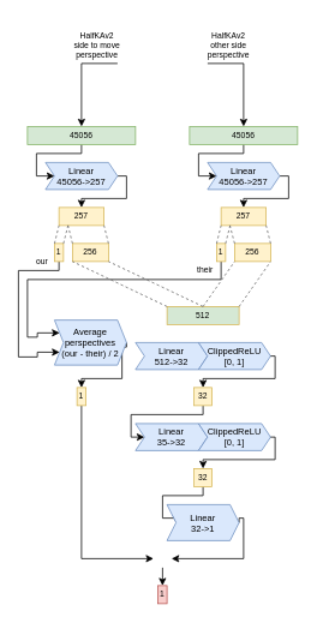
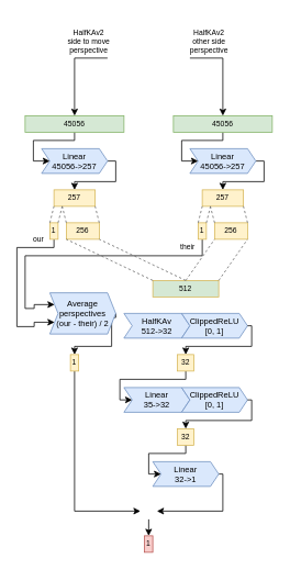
  <mxCell id="0" />
  <mxCell id="1" parent="0" />
  <mxCell id="2" value="&lt;br&gt;&lt;div style=&quot;font-size: 9px&quot;&gt;HalfKAv2&lt;/div&gt;&lt;div style=&quot;font-size: 9px&quot;&gt;other side &lt;br style=&quot;font-size: 9px&quot;&gt;perspective&lt;br style=&quot;font-size: 9px&quot;&gt;&lt;/div&gt;&lt;br&gt;" style="edgeStyle=orthogonalEdgeStyle;rounded=0;sketch=0;jumpStyle=none;orthogonalLoop=1;jettySize=auto;html=1;exitX=1;exitY=0.5;exitDx=0;exitDy=0;entryX=0.5;entryY=0;entryDx=0;entryDy=0;shadow=0;labelBackgroundColor=none;fontSize=9;strokeColor=#000000;" edge="1" parent="1" source="4" target="8"><mxGeometry x="-0.4" y="10" relative="1" as="geometry"><mxPoint x="-10" y="-10" as="offset" /></mxGeometry></mxCell>
  <mxCell id="3" value="&lt;br&gt;&lt;div style=&quot;font-size: 9px&quot;&gt;&lt;font style=&quot;font-size: 9px&quot;&gt;HalfKAv2&lt;/font&gt;&lt;/div&gt;&lt;div style=&quot;font-size: 9px&quot;&gt;&lt;font style=&quot;font-size: 9px&quot;&gt;side to move&lt;br style=&quot;font-size: 9px&quot;&gt;&lt;/font&gt;&lt;/div&gt;&lt;div style=&quot;font-size: 9px&quot;&gt;&lt;font style=&quot;font-size: 9px&quot;&gt;perspective&lt;br style=&quot;font-size: 9px&quot;&gt;&lt;/font&gt;&lt;/div&gt;&lt;br&gt;" style="edgeStyle=orthogonalEdgeStyle;rounded=0;sketch=0;jumpStyle=none;orthogonalLoop=1;jettySize=auto;html=1;exitX=0;exitY=0.5;exitDx=0;exitDy=0;entryX=0.5;entryY=0;entryDx=0;entryDy=0;shadow=0;labelBackgroundColor=none;fontSize=9;strokeColor=#000000;" edge="1" parent="1" source="4" target="6"><mxGeometry x="-0.4" y="-10" relative="1" as="geometry"><mxPoint x="10" y="-10" as="offset" /></mxGeometry></mxCell>
  <mxCell id="4" value="" style="shape=image;html=1;verticalAlign=top;verticalLabelPosition=bottom;labelBackgroundColor=#ffffff;imageAspect=0;aspect=fixed;image=https://cdn1.iconfinder.com/data/icons/andriod-app/32/chessboard-128.png;rounded=0;shadow=0;glass=0;sketch=0;" vertex="1" parent="1"><mxGeometry x="130" y="20" width="100" height="100" as="geometry" /></mxCell>
  <mxCell id="5" style="edgeStyle=orthogonalEdgeStyle;rounded=0;sketch=0;jumpStyle=none;jumpSize=5;orthogonalLoop=1;jettySize=auto;html=1;exitX=0.5;exitY=1;exitDx=0;exitDy=0;entryX=0;entryY=0.5;entryDx=0;entryDy=0;shadow=0;labelBackgroundColor=none;fontSize=9;strokeColor=#000000;strokeWidth=1;" edge="1" parent="1" source="6" target="29"><mxGeometry relative="1" as="geometry"><Array as="points"><mxPoint x="90" y="170" /><mxPoint x="40" y="170" /><mxPoint x="40" y="195" /></Array></mxGeometry></mxCell>
  <mxCell id="6" value="45056" style="rounded=0;whiteSpace=wrap;html=1;shadow=0;glass=0;sketch=0;fontSize=9;align=center;fillColor=#d5e8d4;strokeColor=#82b366;" vertex="1" parent="1"><mxGeometry x="30" y="140" width="120" height="20" as="geometry" /></mxCell>
  <mxCell id="7" style="edgeStyle=orthogonalEdgeStyle;rounded=0;sketch=0;jumpStyle=none;jumpSize=5;orthogonalLoop=1;jettySize=auto;html=1;exitX=0.5;exitY=1;exitDx=0;exitDy=0;entryX=0;entryY=0.5;entryDx=0;entryDy=0;shadow=0;labelBackgroundColor=none;fontSize=9;strokeColor=#000000;strokeWidth=1;" edge="1" parent="1" source="8" target="30"><mxGeometry relative="1" as="geometry"><Array as="points"><mxPoint x="270" y="170" /><mxPoint x="220" y="170" /><mxPoint x="220" y="195" /></Array></mxGeometry></mxCell>
  <mxCell id="8" value="45056" style="rounded=0;whiteSpace=wrap;html=1;shadow=0;glass=0;sketch=0;fontSize=9;align=center;fillColor=#d5e8d4;strokeColor=#82b366;" vertex="1" parent="1"><mxGeometry x="210" y="140" width="120" height="20" as="geometry" /></mxCell>
  <mxCell id="9" value="257" style="rounded=0;whiteSpace=wrap;html=1;shadow=0;glass=0;sketch=0;fontSize=9;align=center;fillColor=#fff2cc;strokeColor=#d6b656;" vertex="1" parent="1"><mxGeometry x="65" y="230" width="50" height="20" as="geometry" /></mxCell>
  <mxCell id="10" style="edgeStyle=orthogonalEdgeStyle;rounded=0;sketch=0;jumpStyle=none;jumpSize=5;orthogonalLoop=1;jettySize=auto;html=1;exitX=0.5;exitY=1;exitDx=0;exitDy=0;entryX=0;entryY=0.5;entryDx=0;entryDy=0;shadow=0;labelBackgroundColor=none;fontSize=9;strokeColor=#000000;strokeWidth=1;" edge="1" parent="1" source="11" target="26"><mxGeometry relative="1" as="geometry"><Array as="points"><mxPoint x="224.97" y="460" /><mxPoint x="144.97" y="460" /><mxPoint x="144.97" y="485" /></Array></mxGeometry></mxCell>
  <mxCell id="11" value="32" style="rounded=0;whiteSpace=wrap;html=1;shadow=0;glass=0;sketch=0;fontSize=9;align=center;fillColor=#fff2cc;strokeColor=#d6b656;" vertex="1" parent="1"><mxGeometry x="214.97" y="430" width="20" height="20" as="geometry" /></mxCell>
  <mxCell id="12" value="512" style="rounded=0;whiteSpace=wrap;html=1;shadow=0;glass=0;sketch=0;fontSize=9;align=center;fillColor=#d5e8d4;strokeColor=#d6b656;" vertex="1" parent="1"><mxGeometry x="185" y="340" width="80" height="20" as="geometry" /></mxCell>
  <mxCell id="13" value="257" style="rounded=0;whiteSpace=wrap;html=1;shadow=0;glass=0;sketch=0;fontSize=9;align=center;fillColor=#fff2cc;strokeColor=#d6b656;" vertex="1" parent="1"><mxGeometry x="245" y="230" width="50" height="20" as="geometry" /></mxCell>
  <mxCell id="14" style="edgeStyle=orthogonalEdgeStyle;rounded=0;sketch=0;jumpStyle=none;jumpSize=5;orthogonalLoop=1;jettySize=auto;html=1;exitX=0.5;exitY=1;exitDx=0;exitDy=0;entryX=0;entryY=0.5;entryDx=0;entryDy=0;shadow=0;labelBackgroundColor=none;fontSize=9;strokeColor=#000000;strokeWidth=1;" edge="1" parent="1" source="15" target="18"><mxGeometry relative="1" as="geometry"><mxPoint x="229.97" y="540" as="sourcePoint" /><mxPoint x="199.97" y="575" as="targetPoint" /><Array as="points"><mxPoint x="224.97" y="550" /><mxPoint x="179.97" y="550" /><mxPoint x="179.97" y="575" /></Array></mxGeometry></mxCell>
  <mxCell id="15" value="32" style="rounded=0;whiteSpace=wrap;html=1;shadow=0;glass=0;sketch=0;fontSize=9;align=center;fillColor=#fff2cc;strokeColor=#d6b656;" vertex="1" parent="1"><mxGeometry x="214.97" y="520" width="20" height="20" as="geometry" /></mxCell>
  <mxCell id="16" value="1" style="rounded=0;whiteSpace=wrap;html=1;shadow=0;glass=0;sketch=0;fontSize=9;align=center;fillColor=#f8cecc;strokeColor=#b85450;" vertex="1" parent="1"><mxGeometry x="174.97" y="650" width="10" height="20" as="geometry" /></mxCell>
  <mxCell id="17" style="edgeStyle=orthogonalEdgeStyle;rounded=0;sketch=0;jumpStyle=none;jumpSize=5;orthogonalLoop=1;jettySize=auto;html=1;exitX=1;exitY=0.5;exitDx=0;exitDy=0;entryX=1;entryY=0.5;entryDx=0;entryDy=0;shadow=0;labelBackgroundColor=none;fontSize=9;strokeColor=#000000;strokeWidth=1;" edge="1" parent="1" source="18" target="54"><mxGeometry relative="1" as="geometry"><Array as="points"><mxPoint x="270" y="575" /><mxPoint x="270" y="620" /></Array></mxGeometry></mxCell>
- <mxCell id="18" value="&lt;div style=&quot;font-size: 10px&quot;&gt;Linear&lt;/div&gt;&lt;div style=&quot;font-size: 10px&quot;&gt;32-&amp;gt;1&lt;br style=&quot;font-size: 10px&quot;&gt;&lt;/div&gt;" style="shape=step;perimeter=stepPerimeter;whiteSpace=wrap;html=1;fixedSize=1;rounded=0;shadow=0;glass=0;sketch=0;fontSize=10;align=center;size=10;fillColor=#dae8fc;strokeColor=#6c8ebf;" vertex="1" parent="1"><mxGeometry x="184.97" y="560" width="80" height="40" as="geometry" /></mxCell>
+ <mxCell id="18" value="&lt;div style=&quot;font-size: 10px&quot;&gt;Linear&lt;/div&gt;&lt;div style=&quot;font-size: 10px&quot;&gt;32-&amp;gt;1&lt;br style=&quot;font-size: 10px&quot;&gt;&lt;/div&gt;" style="shape=step;perimeter=stepPerimeter;whiteSpace=wrap;html=1;fixedSize=1;rounded=0;shadow=0;glass=0;sketch=0;fontSize=10;align=center;size=10;fillColor=#dae8fc;strokeColor=#6c8ebf;" vertex="1" parent="1"><mxGeometry x="184.97" y="560" width="80" height="30" as="geometry" /></mxCell>
  <mxCell id="19" style="edgeStyle=orthogonalEdgeStyle;rounded=0;sketch=0;jumpStyle=none;jumpSize=5;orthogonalLoop=1;jettySize=auto;html=1;exitX=1;exitY=0.5;exitDx=0;exitDy=0;entryX=0.5;entryY=0;entryDx=0;entryDy=0;shadow=0;labelBackgroundColor=none;fontSize=9;strokeColor=#000000;strokeWidth=1;" edge="1" parent="1" source="29" target="9"><mxGeometry relative="1" as="geometry"><mxPoint x="165" y="195" as="sourcePoint" /><Array as="points"><mxPoint x="140" y="195" /><mxPoint x="140" y="220" /><mxPoint x="90" y="220" /></Array></mxGeometry></mxCell>
  <mxCell id="20" style="edgeStyle=orthogonalEdgeStyle;rounded=0;sketch=0;jumpStyle=none;jumpSize=5;orthogonalLoop=1;jettySize=auto;html=1;exitX=1;exitY=0.5;exitDx=0;exitDy=0;entryX=0.5;entryY=0;entryDx=0;entryDy=0;shadow=0;labelBackgroundColor=none;fontSize=9;strokeColor=#000000;strokeWidth=1;" edge="1" parent="1" source="30" target="13"><mxGeometry relative="1" as="geometry"><mxPoint x="345" y="195" as="sourcePoint" /><Array as="points"><mxPoint x="320" y="195" /><mxPoint x="320" y="220" /><mxPoint x="270" y="220" /></Array></mxGeometry></mxCell>
  <mxCell id="21" value="" style="group" vertex="1" connectable="0" parent="1"><mxGeometry x="149.97" y="380" width="150" height="30" as="geometry" /></mxCell>
- <mxCell id="22" value="&lt;div style=&quot;font-size: 10px&quot;&gt;Linear&lt;/div&gt;&lt;div style=&quot;font-size: 10px&quot;&gt;512-&amp;gt;32&lt;br style=&quot;font-size: 10px&quot;&gt;&lt;/div&gt;" style="shape=step;perimeter=stepPerimeter;whiteSpace=wrap;html=1;fixedSize=1;rounded=0;shadow=0;glass=0;sketch=0;fontSize=10;align=center;size=10;fillColor=#dae8fc;strokeColor=#6c8ebf;" vertex="1" parent="21"><mxGeometry width="80" height="30" as="geometry" /></mxCell>
+ <mxCell id="22" value="&lt;div style=&quot;font-size: 10px&quot;&gt;HalfKAv&lt;/div&gt;&lt;div style=&quot;font-size: 10px&quot;&gt;512-&amp;gt;32&lt;br style=&quot;font-size: 10px&quot;&gt;&lt;/div&gt;" style="shape=step;perimeter=stepPerimeter;whiteSpace=wrap;html=1;fixedSize=1;rounded=0;shadow=0;glass=0;sketch=0;fontSize=10;align=center;size=10;fillColor=#dae8fc;strokeColor=#6c8ebf;" vertex="1" parent="21"><mxGeometry width="80" height="30" as="geometry" /></mxCell>
  <mxCell id="23" value="ClippedReLU&lt;br&gt;[0, 1]" style="shape=step;perimeter=stepPerimeter;whiteSpace=wrap;html=1;fixedSize=1;rounded=0;shadow=0;glass=0;sketch=0;fontSize=10;align=center;size=10;fillColor=#dae8fc;strokeColor=#6c8ebf;" vertex="1" parent="21"><mxGeometry x="70" width="80" height="30" as="geometry" /></mxCell>
  <mxCell id="24" style="edgeStyle=orthogonalEdgeStyle;rounded=0;sketch=0;jumpStyle=none;jumpSize=5;orthogonalLoop=1;jettySize=auto;html=1;exitX=1;exitY=0.5;exitDx=0;exitDy=0;shadow=0;labelBackgroundColor=none;fontSize=9;strokeColor=#000000;strokeWidth=1;entryX=0.5;entryY=0;entryDx=0;entryDy=0;" edge="1" parent="1" source="23" target="11"><mxGeometry relative="1" as="geometry"><mxPoint x="274.97" y="430" as="targetPoint" /><Array as="points"><mxPoint x="304.97" y="395" /><mxPoint x="304.97" y="420" /><mxPoint x="224.97" y="420" /></Array></mxGeometry></mxCell>
  <mxCell id="25" value="" style="group" vertex="1" connectable="0" parent="1"><mxGeometry x="149.97" y="470" width="150" height="30" as="geometry" /></mxCell>
  <mxCell id="26" value="&lt;div style=&quot;font-size: 10px&quot;&gt;Linear&lt;/div&gt;&lt;div style=&quot;font-size: 10px&quot;&gt;35-&amp;gt;32&lt;br style=&quot;font-size: 10px&quot;&gt;&lt;/div&gt;" style="shape=step;perimeter=stepPerimeter;whiteSpace=wrap;html=1;fixedSize=1;rounded=0;shadow=0;glass=0;sketch=0;fontSize=10;align=center;size=10;fillColor=#dae8fc;strokeColor=#6c8ebf;" vertex="1" parent="25"><mxGeometry width="80" height="30" as="geometry" /></mxCell>
  <mxCell id="27" value="ClippedReLU&lt;br&gt;[0, 1]" style="shape=step;perimeter=stepPerimeter;whiteSpace=wrap;html=1;fixedSize=1;rounded=0;shadow=0;glass=0;sketch=0;fontSize=10;align=center;size=10;fillColor=#dae8fc;strokeColor=#6c8ebf;" vertex="1" parent="25"><mxGeometry x="70" width="80" height="30" as="geometry" /></mxCell>
  <mxCell id="28" style="edgeStyle=orthogonalEdgeStyle;rounded=0;sketch=0;jumpStyle=none;jumpSize=5;orthogonalLoop=1;jettySize=auto;html=1;exitX=1;exitY=0.5;exitDx=0;exitDy=0;entryX=0.5;entryY=0;entryDx=0;entryDy=0;shadow=0;labelBackgroundColor=none;fontSize=9;strokeColor=#000000;strokeWidth=1;" edge="1" parent="1" source="27" target="15"><mxGeometry relative="1" as="geometry"><Array as="points"><mxPoint x="304.97" y="485" /><mxPoint x="304.97" y="510" /><mxPoint x="224.97" y="510" /></Array></mxGeometry></mxCell>
  <mxCell id="29" value="&lt;div style=&quot;font-size: 10px&quot;&gt;Linear&lt;/div&gt;&lt;div style=&quot;font-size: 10px&quot;&gt;45056-&amp;gt;257&lt;/div&gt;" style="shape=step;perimeter=stepPerimeter;whiteSpace=wrap;html=1;fixedSize=1;rounded=0;shadow=0;glass=0;sketch=0;fontSize=10;align=center;size=10;fillColor=#dae8fc;strokeColor=#6c8ebf;" vertex="1" parent="1"><mxGeometry x="50" y="180" width="80" height="30" as="geometry" /></mxCell>
  <mxCell id="30" value="&lt;div style=&quot;font-size: 10px&quot;&gt;Linear&lt;/div&gt;&lt;div style=&quot;font-size: 10px&quot;&gt;45056-&amp;gt;257&lt;br style=&quot;font-size: 10px&quot;&gt;&lt;/div&gt;" style="shape=step;perimeter=stepPerimeter;whiteSpace=wrap;html=1;fixedSize=1;rounded=0;shadow=0;glass=0;sketch=0;fontSize=10;align=center;size=10;fillColor=#dae8fc;strokeColor=#6c8ebf;" vertex="1" parent="1"><mxGeometry x="230" y="180" width="80" height="30" as="geometry" /></mxCell>
  <mxCell id="31" value="256" style="rounded=0;whiteSpace=wrap;html=1;shadow=0;glass=0;sketch=0;fontSize=9;align=center;fillColor=#fff2cc;strokeColor=#d6b656;" vertex="1" parent="1"><mxGeometry x="80" y="270" width="40" height="20" as="geometry" /></mxCell>
  <mxCell id="32" value="our" style="edgeStyle=orthogonalEdgeStyle;rounded=0;sketch=0;jumpStyle=none;jumpSize=5;orthogonalLoop=1;jettySize=auto;html=1;exitX=0.5;exitY=1;exitDx=0;exitDy=0;shadow=0;labelBackgroundColor=none;fontSize=9;strokeColor=#000000;strokeWidth=1;entryX=0;entryY=0.75;entryDx=0;entryDy=0;" edge="1" parent="1" source="33" target="44"><mxGeometry x="-0.709" y="-10" relative="1" as="geometry"><mxPoint x="30" y="385" as="targetPoint" /><Array as="points"><mxPoint x="65" y="300" /><mxPoint x="20" y="300" /><mxPoint x="20" y="396" /><mxPoint x="41" y="396" /></Array><mxPoint as="offset" /></mxGeometry></mxCell>
  <mxCell id="33" value="1" style="rounded=0;whiteSpace=wrap;html=1;shadow=0;glass=0;sketch=0;fontSize=9;align=center;fillColor=#fff2cc;strokeColor=#d6b656;" vertex="1" parent="1"><mxGeometry x="60" y="270" width="10" height="20" as="geometry" /></mxCell>
  <mxCell id="34" value="256" style="rounded=0;whiteSpace=wrap;html=1;shadow=0;glass=0;sketch=0;fontSize=9;align=center;fillColor=#fff2cc;strokeColor=#d6b656;" vertex="1" parent="1"><mxGeometry x="260" y="270" width="40" height="20" as="geometry" /></mxCell>
  <mxCell id="35" value="their" style="edgeStyle=orthogonalEdgeStyle;rounded=0;sketch=0;jumpStyle=none;jumpSize=5;orthogonalLoop=1;jettySize=auto;html=1;exitX=0.5;exitY=1;exitDx=0;exitDy=0;shadow=0;labelBackgroundColor=none;fontSize=9;strokeColor=#000000;strokeWidth=1;entryX=0;entryY=0.25;entryDx=0;entryDy=0;" edge="1" parent="1" source="36" target="44"><mxGeometry x="-0.774" y="-10" relative="1" as="geometry"><mxPoint x="30" y="380" as="targetPoint" /><Array as="points"><mxPoint x="245" y="310" /><mxPoint x="30" y="310" /><mxPoint x="30" y="374" /><mxPoint x="41" y="374" /></Array><mxPoint as="offset" /></mxGeometry></mxCell>
  <mxCell id="36" value="1" style="rounded=0;whiteSpace=wrap;html=1;shadow=0;glass=0;sketch=0;fontSize=9;align=center;fillColor=#fff2cc;strokeColor=#d6b656;" vertex="1" parent="1"><mxGeometry x="240" y="270" width="10" height="20" as="geometry" /></mxCell>
  <mxCell id="37" value="" style="endArrow=none;dashed=1;html=1;shadow=0;labelBackgroundColor=none;fontSize=9;strokeColor=#666666;strokeWidth=1;entryX=0;entryY=1;entryDx=0;entryDy=0;exitX=0.5;exitY=0;exitDx=0;exitDy=0;fillColor=#f5f5f5;" edge="1" parent="1" source="12" target="34"><mxGeometry width="50" height="50" relative="1" as="geometry"><mxPoint x="200" y="360" as="sourcePoint" /><mxPoint x="250" y="310" as="targetPoint" /></mxGeometry></mxCell>
  <mxCell id="38" value="" style="endArrow=none;dashed=1;html=1;shadow=0;labelBackgroundColor=none;fontSize=9;strokeColor=#666666;strokeWidth=1;entryX=1;entryY=1;entryDx=0;entryDy=0;exitX=1;exitY=0;exitDx=0;exitDy=0;fillColor=#f5f5f5;" edge="1" parent="1" source="12" target="34"><mxGeometry width="50" height="50" relative="1" as="geometry"><mxPoint x="214.97" y="350" as="sourcePoint" /><mxPoint x="270" y="300" as="targetPoint" /></mxGeometry></mxCell>
  <mxCell id="39" value="" style="endArrow=none;dashed=1;html=1;shadow=0;labelBackgroundColor=none;fontSize=9;strokeColor=#666666;strokeWidth=1;entryX=1;entryY=1;entryDx=0;entryDy=0;exitX=0.5;exitY=0;exitDx=0;exitDy=0;fillColor=#f5f5f5;" edge="1" parent="1" source="12" target="31"><mxGeometry width="50" height="50" relative="1" as="geometry"><mxPoint x="214.97" y="350" as="sourcePoint" /><mxPoint x="270" y="300" as="targetPoint" /></mxGeometry></mxCell>
  <mxCell id="40" value="" style="endArrow=none;dashed=1;html=1;shadow=0;labelBackgroundColor=none;fontSize=9;strokeColor=#666666;strokeWidth=1;entryX=0;entryY=1;entryDx=0;entryDy=0;exitX=0;exitY=0;exitDx=0;exitDy=0;fillColor=#f5f5f5;" edge="1" parent="1" source="12" target="31"><mxGeometry width="50" height="50" relative="1" as="geometry"><mxPoint x="214.97" y="350" as="sourcePoint" /><mxPoint x="130" y="300" as="targetPoint" /></mxGeometry></mxCell>
  <mxCell id="41" style="edgeStyle=orthogonalEdgeStyle;rounded=0;sketch=0;jumpStyle=none;jumpSize=5;orthogonalLoop=1;jettySize=auto;html=1;exitX=0.5;exitY=1;exitDx=0;exitDy=0;entryX=0;entryY=0.5;entryDx=0;entryDy=0;shadow=0;labelBackgroundColor=none;fontSize=9;strokeColor=#000000;strokeWidth=1;" edge="1" parent="1" source="42" target="54"><mxGeometry relative="1" as="geometry" /></mxCell>
  <mxCell id="42" value="1" style="rounded=0;whiteSpace=wrap;html=1;shadow=0;glass=0;sketch=0;fontSize=9;align=center;fillColor=#fff2cc;strokeColor=#d6b656;" vertex="1" parent="1"><mxGeometry x="85" y="430" width="10" height="20" as="geometry" /></mxCell>
  <mxCell id="43" style="edgeStyle=orthogonalEdgeStyle;rounded=0;sketch=0;jumpStyle=none;jumpSize=5;orthogonalLoop=1;jettySize=auto;html=1;exitX=1;exitY=0.5;exitDx=0;exitDy=0;entryX=0.5;entryY=0;entryDx=0;entryDy=0;shadow=0;labelBackgroundColor=none;fontSize=9;strokeColor=#000000;strokeWidth=1;" edge="1" parent="1" source="44" target="42"><mxGeometry relative="1" as="geometry"><mxPoint x="125" y="385" as="sourcePoint" /><mxPoint x="85.51" y="431.6" as="targetPoint" /><Array as="points"><mxPoint x="135" y="385" /><mxPoint x="135" y="420" /><mxPoint x="90" y="420" /></Array></mxGeometry></mxCell>
  <mxCell id="44" value="&lt;div&gt;Average perspectives&lt;/div&gt;&lt;div&gt;(our - their) / 2&lt;br&gt;&lt;/div&gt;" style="shape=step;perimeter=stepPerimeter;whiteSpace=wrap;html=1;fixedSize=1;rounded=0;shadow=0;glass=0;sketch=0;fontSize=10;align=center;size=10;fillColor=#dae8fc;strokeColor=#6c8ebf;" vertex="1" parent="1"><mxGeometry x="60" y="355" width="80" height="50" as="geometry" /></mxCell>
  <mxCell id="45" value="" style="endArrow=none;dashed=1;html=1;shadow=0;labelBackgroundColor=none;fontSize=9;strokeColor=#666666;strokeWidth=1;entryX=0;entryY=1;entryDx=0;entryDy=0;exitX=0;exitY=0;exitDx=0;exitDy=0;fillColor=#f5f5f5;" edge="1" parent="1" source="33" target="9"><mxGeometry width="50" height="50" relative="1" as="geometry"><mxPoint x="215" y="310" as="sourcePoint" /><mxPoint x="130" y="260" as="targetPoint" /></mxGeometry></mxCell>
  <mxCell id="46" value="" style="endArrow=none;dashed=1;html=1;shadow=0;labelBackgroundColor=none;fontSize=9;strokeColor=#666666;strokeWidth=1;entryX=0.201;entryY=0.999;entryDx=0;entryDy=0;fillColor=#f5f5f5;entryPerimeter=0;exitX=1;exitY=0;exitDx=0;exitDy=0;" edge="1" parent="1" source="33" target="9"><mxGeometry width="50" height="50" relative="1" as="geometry"><mxPoint x="70" y="270" as="sourcePoint" /><mxPoint x="75" y="250" as="targetPoint" /></mxGeometry></mxCell>
  <mxCell id="47" value="" style="endArrow=none;dashed=1;html=1;shadow=0;labelBackgroundColor=none;fontSize=9;strokeColor=#666666;strokeWidth=1;entryX=0.201;entryY=0.999;entryDx=0;entryDy=0;exitX=0;exitY=0;exitDx=0;exitDy=0;fillColor=#f5f5f5;entryPerimeter=0;" edge="1" parent="1" source="31" target="9"><mxGeometry width="50" height="50" relative="1" as="geometry"><mxPoint x="80" y="270" as="sourcePoint" /><mxPoint x="85" y="250" as="targetPoint" /></mxGeometry></mxCell>
  <mxCell id="48" value="" style="endArrow=none;dashed=1;html=1;shadow=0;labelBackgroundColor=none;fontSize=9;strokeColor=#666666;strokeWidth=1;entryX=1;entryY=1;entryDx=0;entryDy=0;exitX=1;exitY=0;exitDx=0;exitDy=0;fillColor=#f5f5f5;" edge="1" parent="1" source="31" target="9"><mxGeometry width="50" height="50" relative="1" as="geometry"><mxPoint x="129.97" y="270" as="sourcePoint" /><mxPoint x="125.02" y="249.98" as="targetPoint" /></mxGeometry></mxCell>
  <mxCell id="49" value="" style="endArrow=none;dashed=1;html=1;shadow=0;labelBackgroundColor=none;fontSize=9;strokeColor=#666666;strokeWidth=1;entryX=0;entryY=1;entryDx=0;entryDy=0;exitX=0;exitY=0;exitDx=0;exitDy=0;fillColor=#f5f5f5;" edge="1" parent="1" source="36" target="13"><mxGeometry width="50" height="50" relative="1" as="geometry"><mxPoint x="240" y="270.02" as="sourcePoint" /><mxPoint x="245" y="250.02" as="targetPoint" /></mxGeometry></mxCell>
  <mxCell id="50" value="" style="endArrow=none;dashed=1;html=1;shadow=0;labelBackgroundColor=none;fontSize=9;strokeColor=#666666;strokeWidth=1;entryX=0.201;entryY=0.999;entryDx=0;entryDy=0;fillColor=#f5f5f5;entryPerimeter=0;exitX=1;exitY=0;exitDx=0;exitDy=0;" edge="1" parent="1" source="36" target="13"><mxGeometry width="50" height="50" relative="1" as="geometry"><mxPoint x="250" y="270.02" as="sourcePoint" /><mxPoint x="255.05" y="250" as="targetPoint" /></mxGeometry></mxCell>
  <mxCell id="51" value="" style="endArrow=none;dashed=1;html=1;shadow=0;labelBackgroundColor=none;fontSize=9;strokeColor=#666666;strokeWidth=1;entryX=0.196;entryY=0.999;entryDx=0;entryDy=0;exitX=0;exitY=0;exitDx=0;exitDy=0;fillColor=#f5f5f5;entryPerimeter=0;" edge="1" parent="1" source="34" target="13"><mxGeometry width="50" height="50" relative="1" as="geometry"><mxPoint x="260" y="270.02" as="sourcePoint" /><mxPoint x="255.05" y="250" as="targetPoint" /></mxGeometry></mxCell>
  <mxCell id="52" value="" style="endArrow=none;dashed=1;html=1;shadow=0;labelBackgroundColor=none;fontSize=9;strokeColor=#666666;strokeWidth=1;entryX=1;entryY=1;entryDx=0;entryDy=0;fillColor=#f5f5f5;exitX=1;exitY=0;exitDx=0;exitDy=0;" edge="1" parent="1" source="34" target="13"><mxGeometry width="50" height="50" relative="1" as="geometry"><mxPoint x="300" y="270" as="sourcePoint" /><mxPoint x="295" y="250.02" as="targetPoint" /></mxGeometry></mxCell>
  <mxCell id="53" style="edgeStyle=orthogonalEdgeStyle;rounded=0;sketch=0;jumpStyle=none;jumpSize=5;orthogonalLoop=1;jettySize=auto;html=1;exitX=0.5;exitY=1;exitDx=0;exitDy=0;entryX=0.5;entryY=0;entryDx=0;entryDy=0;shadow=0;labelBackgroundColor=none;fontSize=9;strokeColor=#000000;strokeWidth=1;" edge="1" parent="1" source="54" target="16"><mxGeometry relative="1" as="geometry" /></mxCell>
  <mxCell id="54" value="" style="shape=image;html=1;verticalAlign=top;verticalLabelPosition=bottom;labelBackgroundColor=#ffffff;imageAspect=0;aspect=fixed;image=https://cdn1.iconfinder.com/data/icons/material-core/20/add-circle-outline-128.png;rounded=0;shadow=0;glass=0;sketch=0;fontSize=9;align=center;" vertex="1" parent="1"><mxGeometry x="170" y="610" width="20" height="20" as="geometry" /></mxCell>
